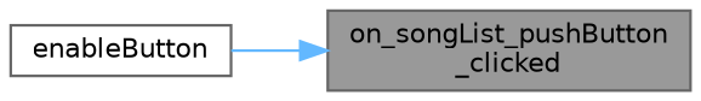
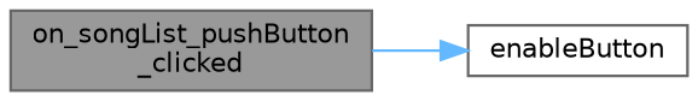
  digraph {
    rankdir=LR
    node [fontname=Helvetica fontsize=10 shape=box style=filled]
    n1 [color=gray40 fillcolor=grey60 fontcolor=black height=0.2 label="on_songList_pushButton\l_clicked" width=0.4]
    n2 [color=grey40 fillcolor=white height=0.2 label=enableButton width=0.4]
-   n2 -> n1 [color=steelblue1 fontname=Helvetica fontsize=10 labelfontname=Helvetica labelfontsize=10 style=solid]
+   n1 -> n2 [color=steelblue1 fontname=Helvetica fontsize=10 labelfontname=Helvetica labelfontsize=10 style=solid]
  }
